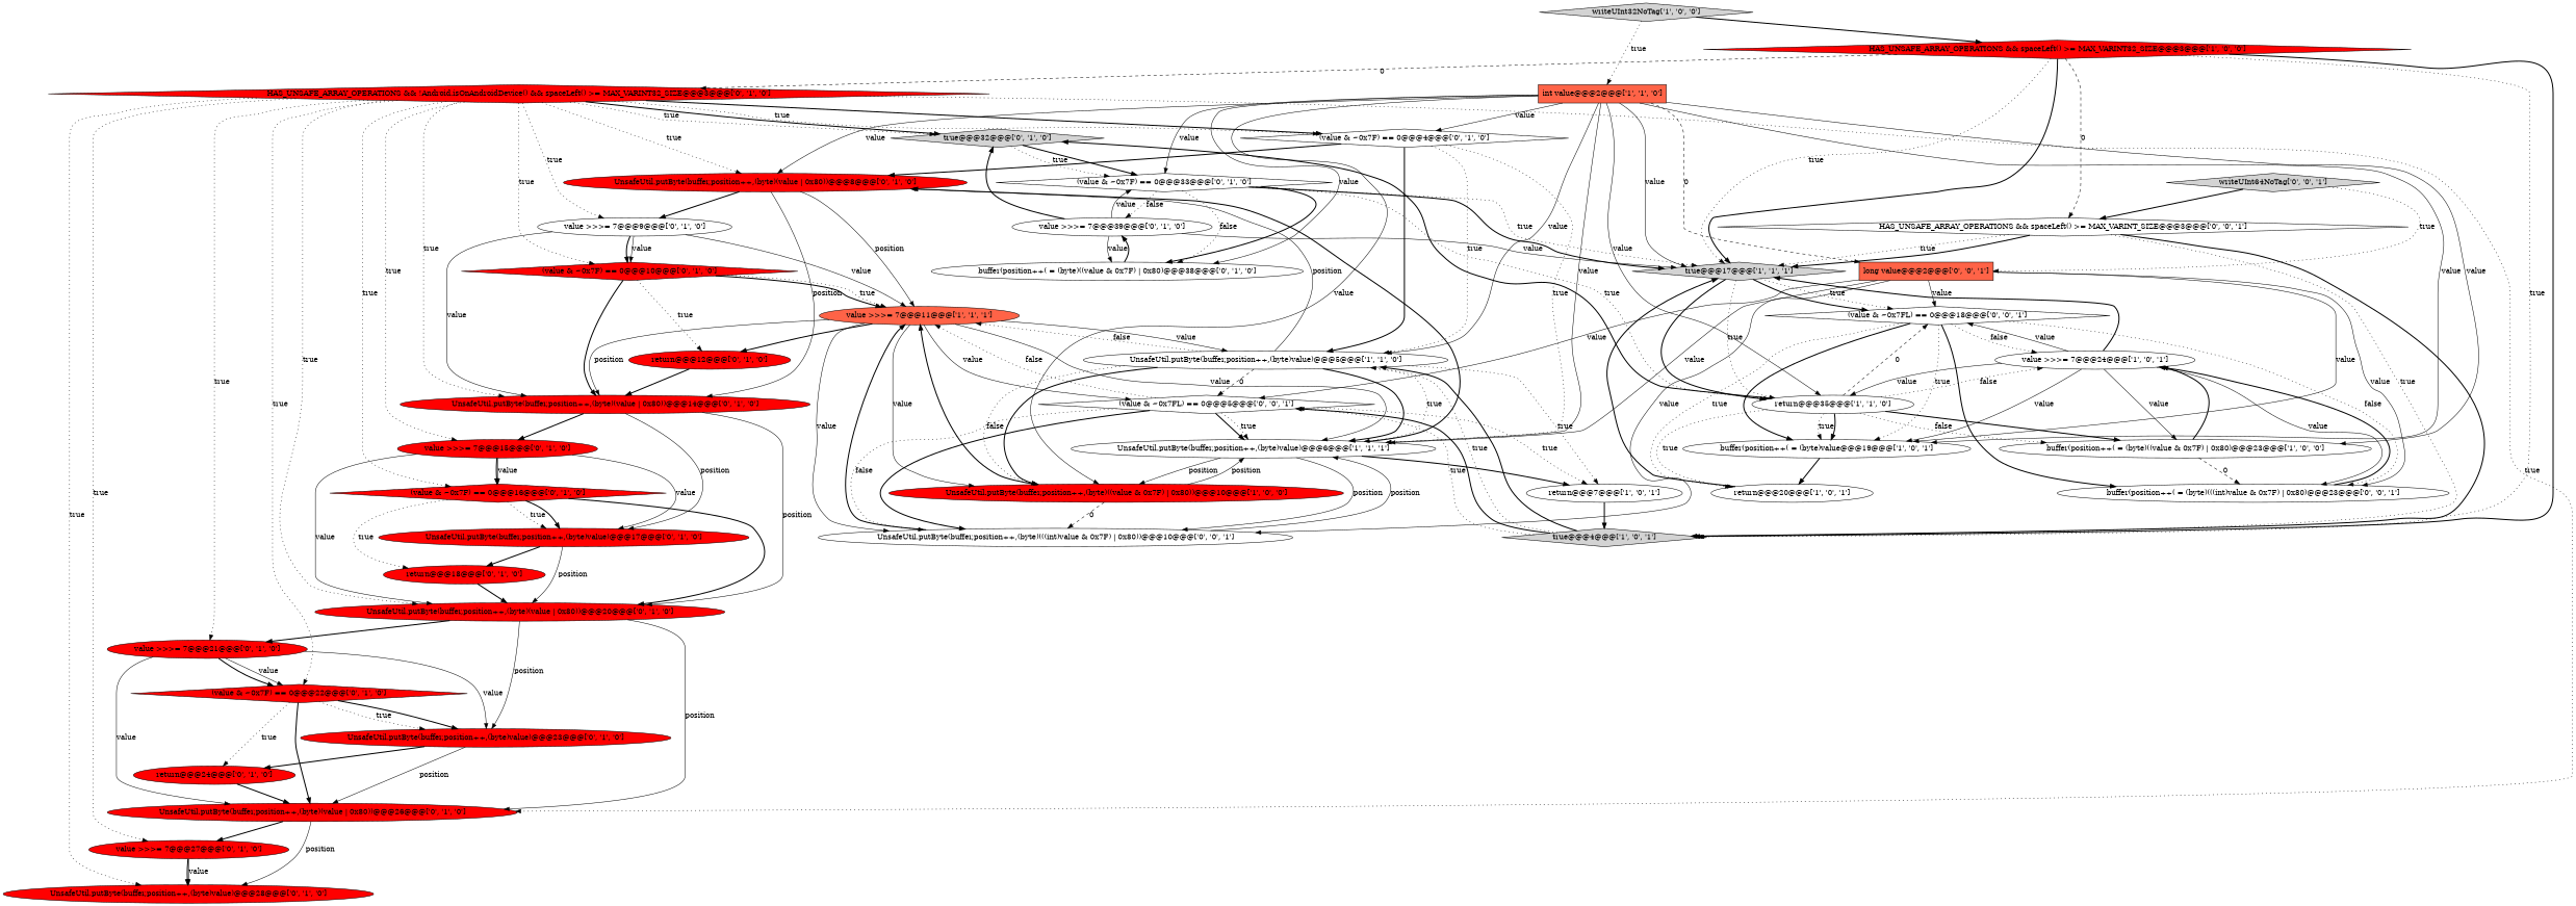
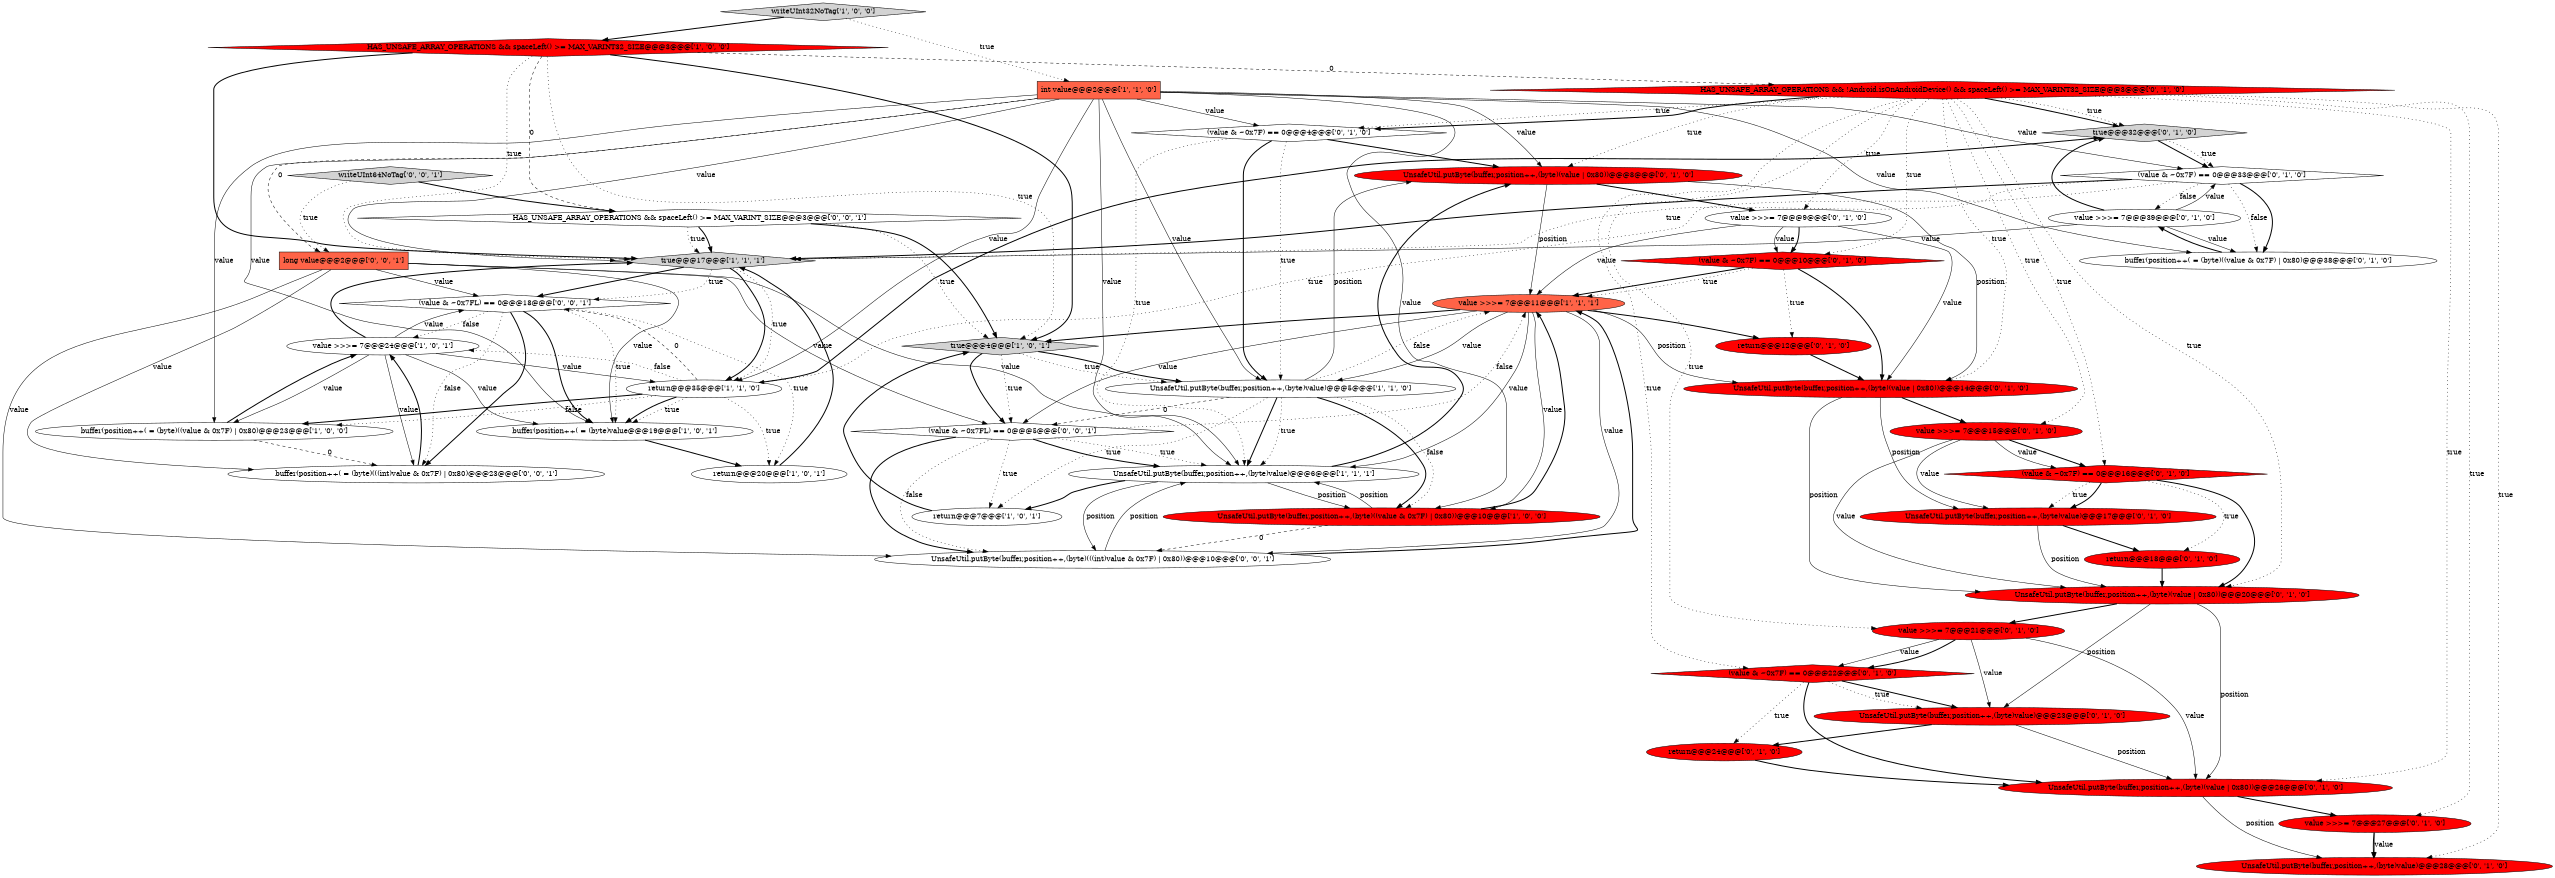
  digraph {
    fontname="DejaVu Serif"
    node [fillcolor=red fontname="DejaVu Serif" shape=ellipse style=filled]
    edge [fontname="DejaVu Serif" style=bold]
    n1 [label="value >>>= 7@@@27@@@['0', '1', '0']"]
    n2 [label="UnsafeUtil.putByte(buffer,position++,(byte)value)@@@28@@@['0', '1', '0']"]
    n3 [fillcolor=white label="buffer(position++( = (byte)((value & 0x7F) | 0x80)@@@23@@@['1', '0', '0']"]
    n4 [fillcolor=white label="value >>>= 7@@@24@@@['1', '0', '1']"]
    n5 [fillcolor=white label="buffer(position++( = (byte)(((int)value & 0x7F) | 0x80)@@@23@@@['0', '0', '1']"]
    n6 [fillcolor=lightgray label="true@@@17@@@['1', '1', '1']" shape=diamond]
    n7 [fillcolor=white label="(value & ~0x7FL) == 0@@@18@@@['0', '0', '1']" shape=diamond]
    n8 [fillcolor=white label="buffer(position++( = (byte)value@@@19@@@['1', '0', '1']"]
    n9 [fillcolor=white label="return@@@35@@@['1', '1', '0']"]
    n10 [fillcolor=white label="HAS_UNSAFE_ARRAY_OPERATIONS && spaceLeft() >= MAX_VARINT_SIZE@@@3@@@['0', '0', '1']" shape=diamond]
    n11 [fillcolor=lightgray label="true@@@4@@@['1', '0', '1']" shape=diamond]
    n12 [fillcolor=white label="UnsafeUtil.putByte(buffer,position++,(byte)value)@@@5@@@['1', '1', '0']"]
    n13 [fillcolor=white label="(value & ~0x7FL) == 0@@@5@@@['0', '0', '1']" shape=diamond]
    n14 [label="UnsafeUtil.putByte(buffer,position++,(byte)(value | 0x80))@@@14@@@['0', '1', '0']"]
    n15 [label="UnsafeUtil.putByte(buffer,position++,(byte)(value | 0x80))@@@20@@@['0', '1', '0']"]
    n16 [label="UnsafeUtil.putByte(buffer,position++,(byte)value)@@@17@@@['0', '1', '0']"]
    n17 [label="value >>>= 7@@@15@@@['0', '1', '0']"]
    n18 [label="UnsafeUtil.putByte(buffer,position++,(byte)(value | 0x80))@@@26@@@['0', '1', '0']"]
    n19 [label="value >>>= 7@@@21@@@['0', '1', '0']"]
    n20 [label="UnsafeUtil.putByte(buffer,position++,(byte)value)@@@23@@@['0', '1', '0']"]
    n21 [label="return@@@18@@@['0', '1', '0']"]
    n22 [label="(value & ~0x7F) == 0@@@16@@@['0', '1', '0']" shape=diamond]
    n23 [label="HAS_UNSAFE_ARRAY_OPERATIONS && spaceLeft() >= MAX_VARINT32_SIZE@@@3@@@['1', '0', '0']" shape=diamond]
    n24 [label="HAS_UNSAFE_ARRAY_OPERATIONS && !Android.isOnAndroidDevice() && spaceLeft() >= MAX_VARINT32_SIZE@@@3@@@['0', '1', '0']" shape=diamond]
    n25 [fillcolor=lightgray label="true@@@32@@@['0', '1', '0']" shape=diamond]
    n26 [label="UnsafeUtil.putByte(buffer,position++,(byte)(value | 0x80))@@@8@@@['0', '1', '0']"]
    n27 [fillcolor=white label="value >>>= 7@@@9@@@['0', '1', '0']"]
    n28 [label="(value & ~0x7F) == 0@@@22@@@['0', '1', '0']" shape=diamond]
    n29 [label="(value & ~0x7F) == 0@@@10@@@['0', '1', '0']" shape=diamond]
    n30 [fillcolor=white label="(value & ~0x7F) == 0@@@4@@@['0', '1', '0']" shape=diamond]
    n31 [fillcolor=white label="return@@@20@@@['1', '0', '1']"]
    n32 [fillcolor=white label="(value & ~0x7F) == 0@@@33@@@['0', '1', '0']" shape=diamond]
    n33 [fillcolor=white label="value >>>= 7@@@39@@@['0', '1', '0']"]
    n34 [fillcolor=white label="buffer(position++( = (byte)((value & 0x7F) | 0x80)@@@38@@@['0', '1', '0']"]
    n35 [label="return@@@24@@@['0', '1', '0']"]
    n36 [label="return@@@12@@@['0', '1', '0']"]
    n37 [fillcolor=white label="return@@@7@@@['1', '0', '1']"]
    n38 [fillcolor=white label="UnsafeUtil.putByte(buffer,position++,(byte)value)@@@6@@@['1', '1', '1']"]
    n39 [fillcolor=tomato label="value >>>= 7@@@11@@@['1', '1', '1']"]
    n40 [label="UnsafeUtil.putByte(buffer,position++,(byte)((value & 0x7F) | 0x80))@@@10@@@['1', '0', '0']"]
    n41 [fillcolor=white label="UnsafeUtil.putByte(buffer,position++,(byte)(((int)value & 0x7F) | 0x80))@@@10@@@['0', '0', '1']"]
    n42 [fillcolor=lightgray label="writeUInt32NoTag['1', '0', '0']" shape=diamond]
    n43 [fillcolor=tomato label="int value@@@2@@@['1', '1', '0']" shape=box]
    n44 [fillcolor=tomato label="long value@@@2@@@['0', '0', '1']" shape=box]
    n45 [fillcolor=lightgray label="writeUInt64NoTag['0', '0', '1']" shape=diamond]
    n1 -> n2
    n1 -> n2 [label=value style=solid]
    n3 -> n4
    n3 -> n5 [label=0 style=dashed]
    n4 -> n3 [label=value style=solid]
    n4 -> n5 [label=value style=solid]
    n4 -> n6
    n4 -> n7 [label=value style=solid]
    n4 -> n8 [label=value style=solid]
    n4 -> n9 [label=value style=solid]
    n5 -> n4
    n6 -> n7 [label=true style=dotted]
    n6 -> n7
    n6 -> n9
    n6 -> n9 [label=true style=dotted]
    n7 -> n4 [label=false style=dotted]
    n7 -> n5 [label=false style=dotted]
    n7 -> n5
    n7 -> n8 [label=true style=dotted]
    n7 -> n8
    n7 -> n31 [label=true style=dotted]
    n8 -> n31
    n9 -> n3 [label=false style=dotted]
    n9 -> n3
    n9 -> n4 [label=false style=dotted]
    n9 -> n7 [label=0 style=dashed]
    n9 -> n8 [label=true style=dotted]
    n9 -> n8
    n9 -> n25
    n9 -> n31 [label=true style=dotted]
    n10 -> n6 [label=true style=dotted]
    n10 -> n6
    n10 -> n11 [label=true style=dotted]
    n10 -> n11
    n11 -> n12 [label=true style=dotted]
    n11 -> n12
    n11 -> n13 [label=true style=dotted]
    n11 -> n13
    n12 -> n13 [label=0 style=dashed]
    n12 -> n26 [label=position style=solid]
    n12 -> n37 [label=true style=dotted]
    n12 -> n38 [label=true style=dotted]
    n12 -> n38
    n12 -> n39 [label=false style=dotted]
    n12 -> n40
    n12 -> n40 [label=false style=dotted]
    n13 -> n37 [label=true style=dotted]
    n13 -> n38
    n13 -> n38 [label=true style=dotted]
    n13 -> n39 [label=false style=dotted]
    n13 -> n41 [label=false style=dotted]
    n13 -> n41
    n14 -> n15 [label=position style=solid]
    n14 -> n16 [label=position style=solid]
    n14 -> n17
    n15 -> n18 [label=position style=solid]
    n15 -> n19
    n15 -> n20 [label=position style=solid]
    n16 -> n15 [label=position style=solid]
    n16 -> n21
    n17 -> n15 [label=value style=solid]
    n17 -> n16 [label=value style=solid]
    n17 -> n22
    n17 -> n22 [label=value style=solid]
    n18 -> n1
    n18 -> n2 [label=position style=solid]
    n19 -> n18 [label=value style=solid]
    n19 -> n20 [label=value style=solid]
    n19 -> n28 [label=value style=solid]
    n19 -> n28
    n20 -> n18 [label=position style=solid]
    n20 -> n35
    n21 -> n15
    n22 -> n15
    n22 -> n16 [label=true style=dotted]
    n22 -> n16
    n22 -> n21 [label=true style=dotted]
    n23 -> n6
    n23 -> n6 [label=true style=dotted]
    n23 -> n10 [label=0 style=dashed]
    n23 -> n11 [label=true style=dotted]
    n23 -> n11
    n23 -> n24 [label=0 style=dashed]
    n24 -> n1 [label=true style=dotted]
    n24 -> n2 [label=true style=dotted]
    n24 -> n14 [label=true style=dotted]
    n24 -> n15 [label=true style=dotted]
    n24 -> n17 [label=true style=dotted]
    n24 -> n18 [label=true style=dotted]
    n24 -> n19 [label=true style=dotted]
    n24 -> n22 [label=true style=dotted]
    n24 -> n25
    n24 -> n25 [label=true style=dotted]
    n24 -> n26 [label=true style=dotted]
    n24 -> n27 [label=true style=dotted]
    n24 -> n28 [label=true style=dotted]
    n24 -> n29 [label=true style=dotted]
    n24 -> n30 [label=true style=dotted]
    n24 -> n30
    n25 -> n32
    n25 -> n32 [label=true style=dotted]
    n26 -> n14 [label=position style=solid]
    n26 -> n27
    n26 -> n39 [label=position style=solid]
    n27 -> n14 [label=value style=solid]
    n27 -> n29
    n27 -> n29 [label=value style=solid]
    n27 -> n39 [label=value style=solid]
    n28 -> n18
    n28 -> n20
    n28 -> n20 [label=true style=dotted]
    n28 -> n35 [label=true style=dotted]
    n29 -> n14
    n29 -> n36 [label=true style=dotted]
    n29 -> n39
    n29 -> n39 [label=true style=dotted]
    n30 -> n12 [label=true style=dotted]
    n30 -> n12
    n30 -> n26
    n30 -> n38 [label=true style=dotted]
    n31 -> n6
    n32 -> n6 [label=true style=dotted]
    n32 -> n6
    n32 -> n9 [label=true style=dotted]
    n32 -> n33 [label=false style=dotted]
    n32 -> n34 [label=false style=dotted]
    n32 -> n34
    n33 -> n6 [label=value style=solid]
    n33 -> n25
    n33 -> n32 [label=value style=solid]
    n33 -> n34 [label=value style=solid]
    n34 -> n33
    n35 -> n18
    n36 -> n14
    n37 -> n11
    n38 -> n26
    n38 -> n37
    n38 -> n40 [label=position style=solid]
    n38 -> n41 [label=position style=solid]
+   n39 -> n11
    n39 -> n12 [label=value style=solid]
    n39 -> n13 [label=value style=solid]
    n39 -> n14 [label=position style=solid]
    n39 -> n36
    n39 -> n38 [label=value style=solid]
    n39 -> n40 [label=value style=solid]
    n39 -> n41 [label=value style=solid]
    n40 -> n38 [label=position style=solid]
    n40 -> n39
    n40 -> n41 [label=0 style=dashed]
    n41 -> n38 [label=position style=solid]
    n41 -> n39
    n42 -> n23
    n42 -> n43 [label=true style=dotted]
    n43 -> n3 [label=value style=solid]
    n43 -> n6 [label=value style=solid]
    n43 -> n8 [label=value style=solid]
    n43 -> n9 [label=value style=solid]
    n43 -> n12 [label=value style=solid]
    n43 -> n26 [label=value style=solid]
    n43 -> n30 [label=value style=solid]
    n43 -> n32 [label=value style=solid]
    n43 -> n34 [label=value style=solid]
    n43 -> n38 [label=value style=solid]
    n43 -> n40 [label=value style=solid]
    n43 -> n44 [label=0 style=dashed]
    n44 -> n5 [label=value style=solid]
    n44 -> n7 [label=value style=solid]
    n44 -> n8 [label=value style=solid]
    n44 -> n13 [label=value style=solid]
    n44 -> n38 [label=value style=solid]
    n44 -> n41 [label=value style=solid]
    n45 -> n10
    n45 -> n44 [label=true style=dotted]
  }
